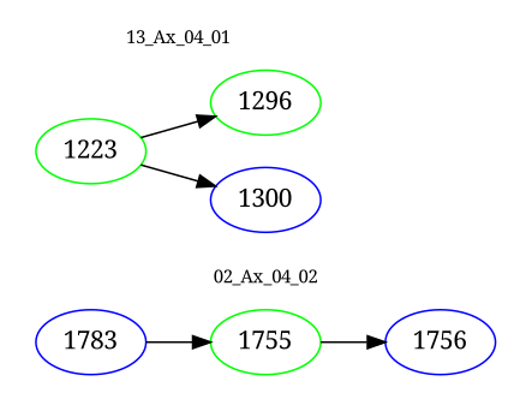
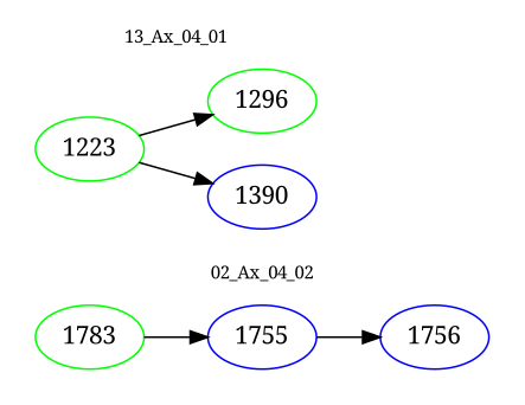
  digraph {
    fontname="Noto Serif"
    rankdir=LR
    node [color=green fontname="Noto Serif"]
    edge [color=black fontname="Noto Serif"]
-   n1 [label=1755]
-   n2 [color=blue label=1783]
+   n1 [color=blue label=1755]
+   n2 [label=1783]
    n3 [color=blue label=1756]
    n4 [label=1223]
-   n5 [color=blue label=1300]
+   n5 [color=blue label=1390]
    n6 [label=1296]
    subgraph cluster_1 {
      color=white
      fontsize=10
      label="02_Ax_04_02"
      n1
      n2
      n3
    }
    subgraph cluster_2 {
      color=white
      fontsize=10
      label="13_Ax_04_01"
      n4
      n5
      n6
    }
    n1 -> n3
    n2 -> n1
    n4 -> n5
    n4 -> n6
  }
